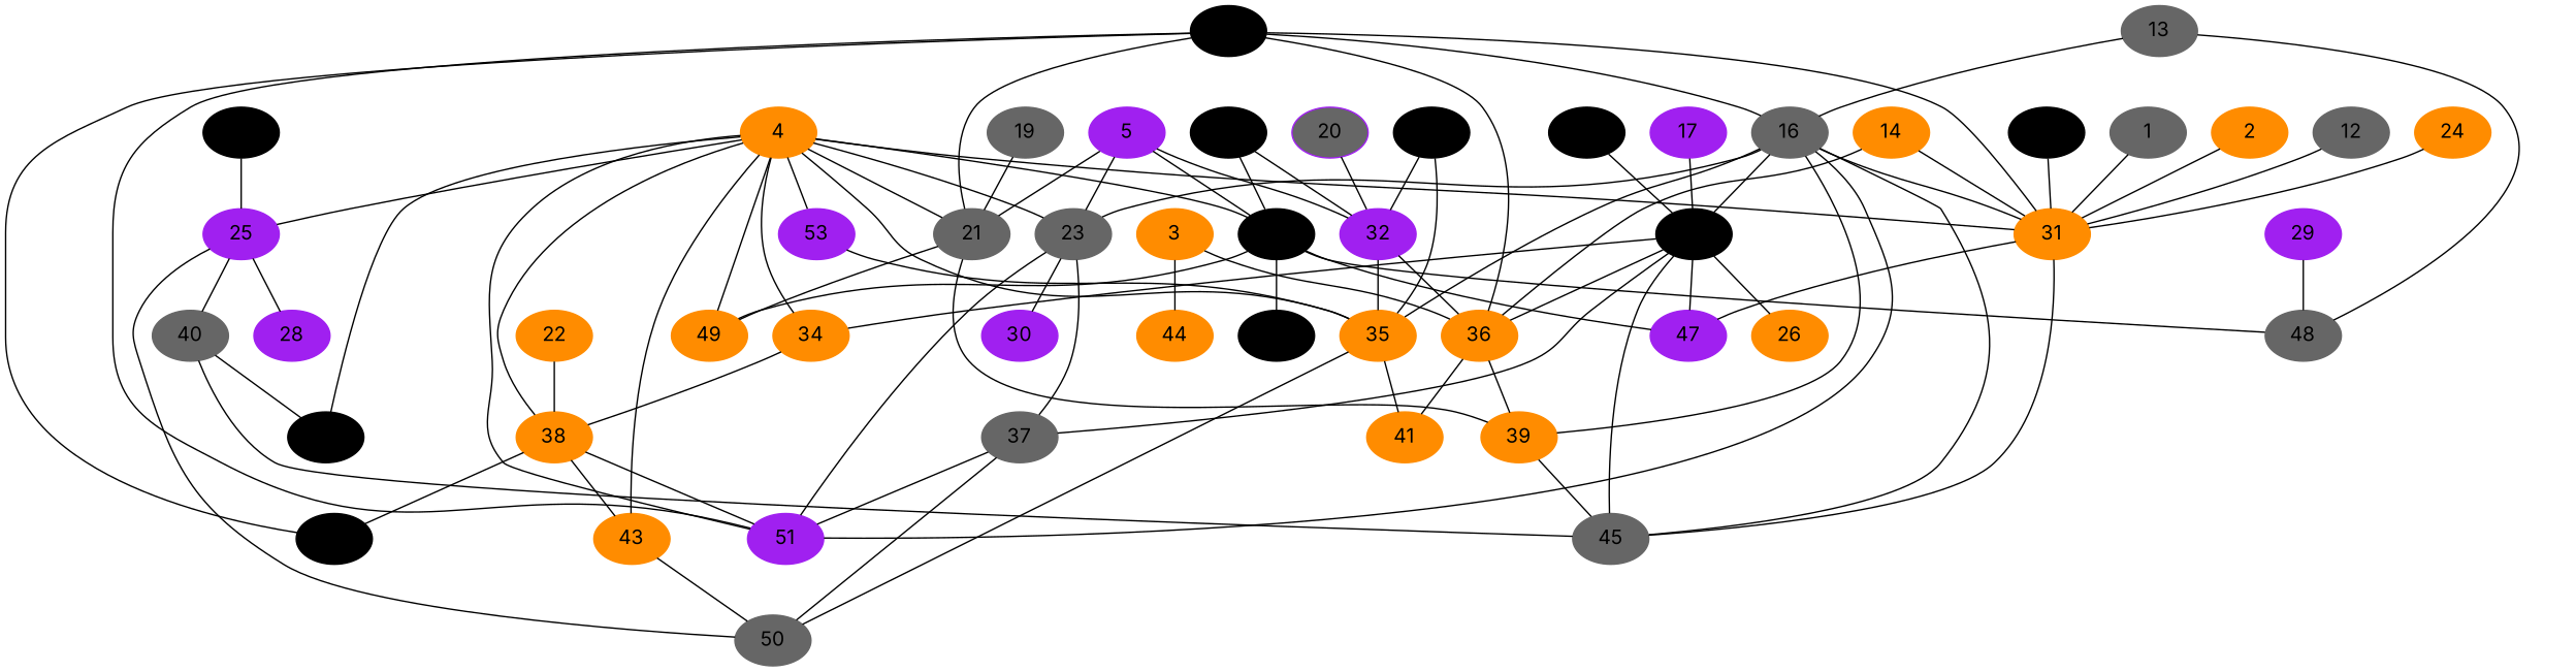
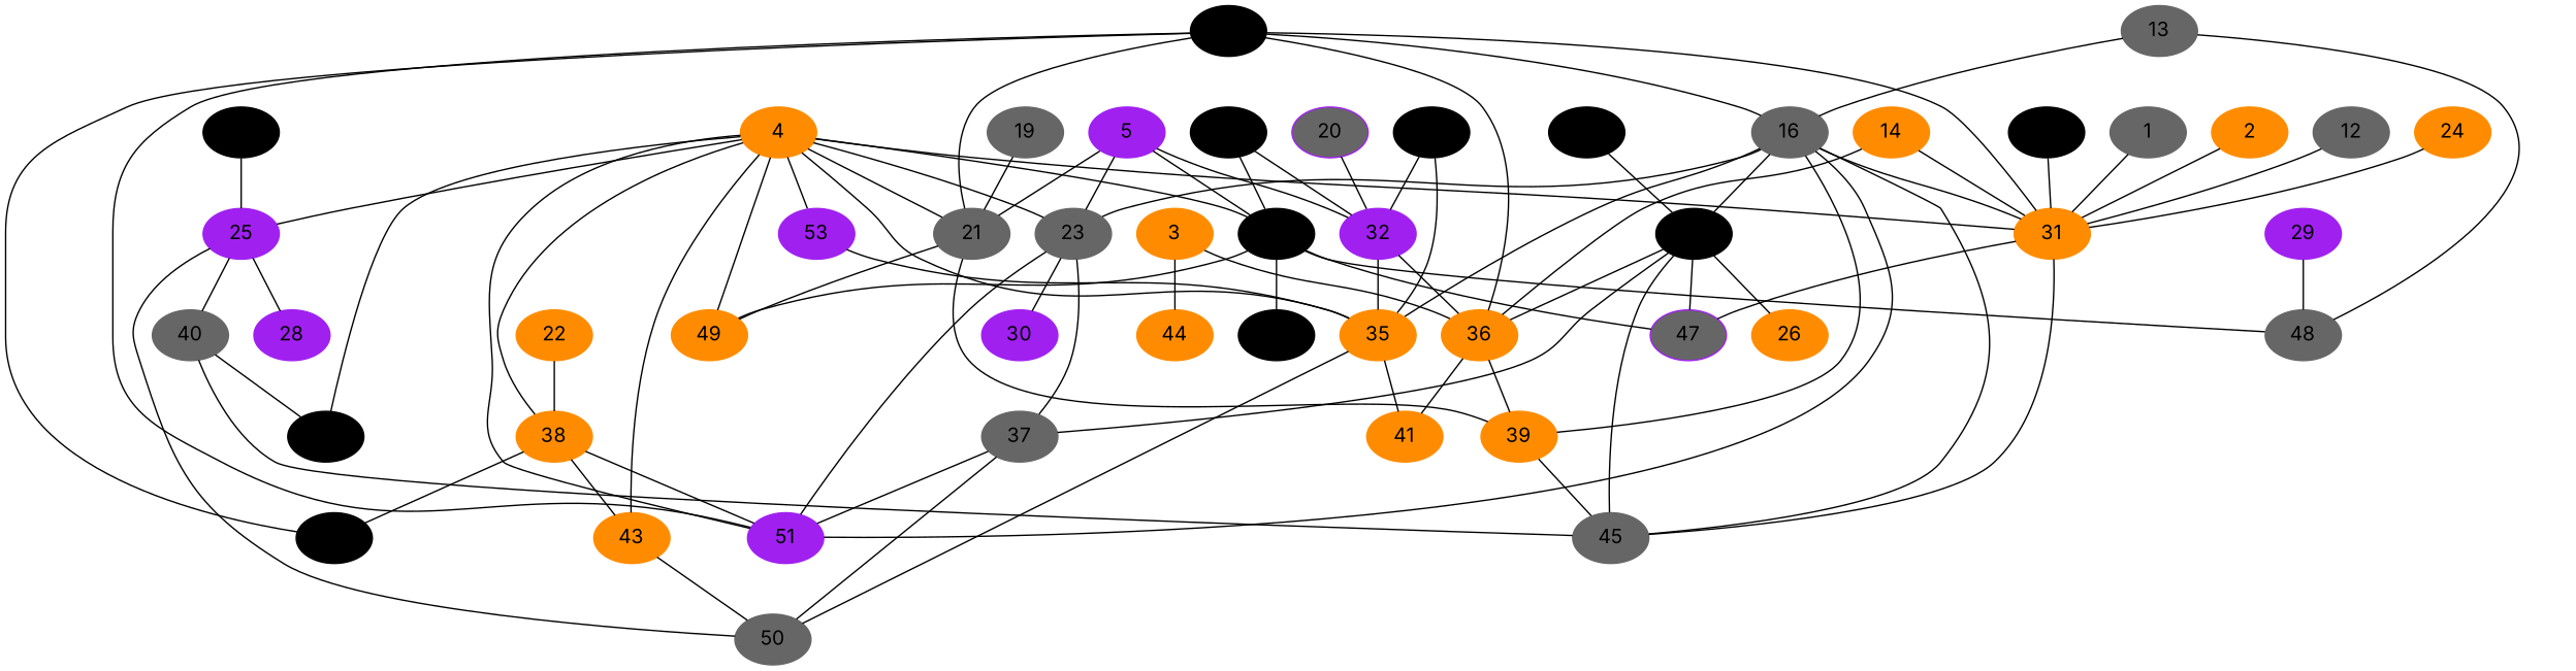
  graph {
    fontname=Inter
    node [color=darkorange fontname=Inter style=filled]
    edge [fontname=Inter weight=1.0]
    1 [color=gray40]
    31
-   47 [color=purple]
+   47 [color=purple fillcolor=gray40]
    45 [color=gray40]
    2
    3
    36
    44
    39
    41
    4
    9 [color=black]
    21 [color=gray40]
    23 [color=gray40]
    25 [color=purple]
    n16 [color=purple label=53]
-   34
    35
    38
    42 [color=black]
    43
    49
    51 [color=purple]
    10 [color=black]
    48 [color=gray40]
    37 [color=gray40]
    30 [color=purple]
    28 [color=purple]
    40 [color=gray40]
    50 [color=gray40]
    46 [color=black]
    5 [color=purple]
    32 [color=purple]
    6 [color=black]
    7 [color=black]
    8 [color=black]
    16 [color=gray40]
    18 [color=black]
    11 [color=black]
    26
    12 [color=gray40]
    13 [color=gray40]
    14
    15 [color=black]
-   17 [color=purple]
    19 [color=gray40]
    20 [color=purple fillcolor=gray40]
    22
    24
    27 [color=black]
    29 [color=purple]
    1 -- 31
    31 -- 47
    31 -- 45
    2 -- 31
    3 -- 36
    3 -- 44
    36 -- 39
    36 -- 41
    39 -- 45
    4 -- 31
    4 -- 9
    4 -- 21
    4 -- 23
    4 -- 25
    4 -- n16
-   4 -- 34
    4 -- 35 [weight=2.0]
    4 -- 38
    4 -- 42
    4 -- 43
    4 -- 49
    4 -- 51
    9 -- 47
    9 -- 49
    9 -- 10
    9 -- 48
    21 -- 39
    21 -- 49
    23 -- 51
    23 -- 37
    23 -- 30
    25 -- 28
    25 -- 40
    25 -- 50
    n16 -- 35
-   34 -- 38
    35 -- 41
    35 -- 50
    38 -- 43
    38 -- 51
    38 -- 46
    43 -- 50
    37 -- 51
    37 -- 50
    40 -- 45
    40 -- 42
    5 -- 9
    5 -- 21
    5 -- 23
    5 -- 32
    32 -- 36
    32 -- 35
    6 -- 9
    6 -- 32
    7 -- 25
    8 -- 31
    8 -- 36
    8 -- 21
    8 -- 51
    8 -- 46
    8 -- 16
    16 -- 31
    16 -- 45
    16 -- 39
    16 -- 23
    16 -- 35
    16 -- 51
    16 -- 18
    18 -- 47
    18 -- 45
    18 -- 36
-   18 -- 34
    18 -- 37
    18 -- 26
    11 -- 18
    12 -- 31
    13 -- 48
    13 -- 16
    14 -- 31
    14 -- 36
    15 -- 35
    15 -- 32
-   17 -- 18
    19 -- 21
    20 -- 32
    22 -- 38
    24 -- 31
    27 -- 31
    29 -- 48
  }
